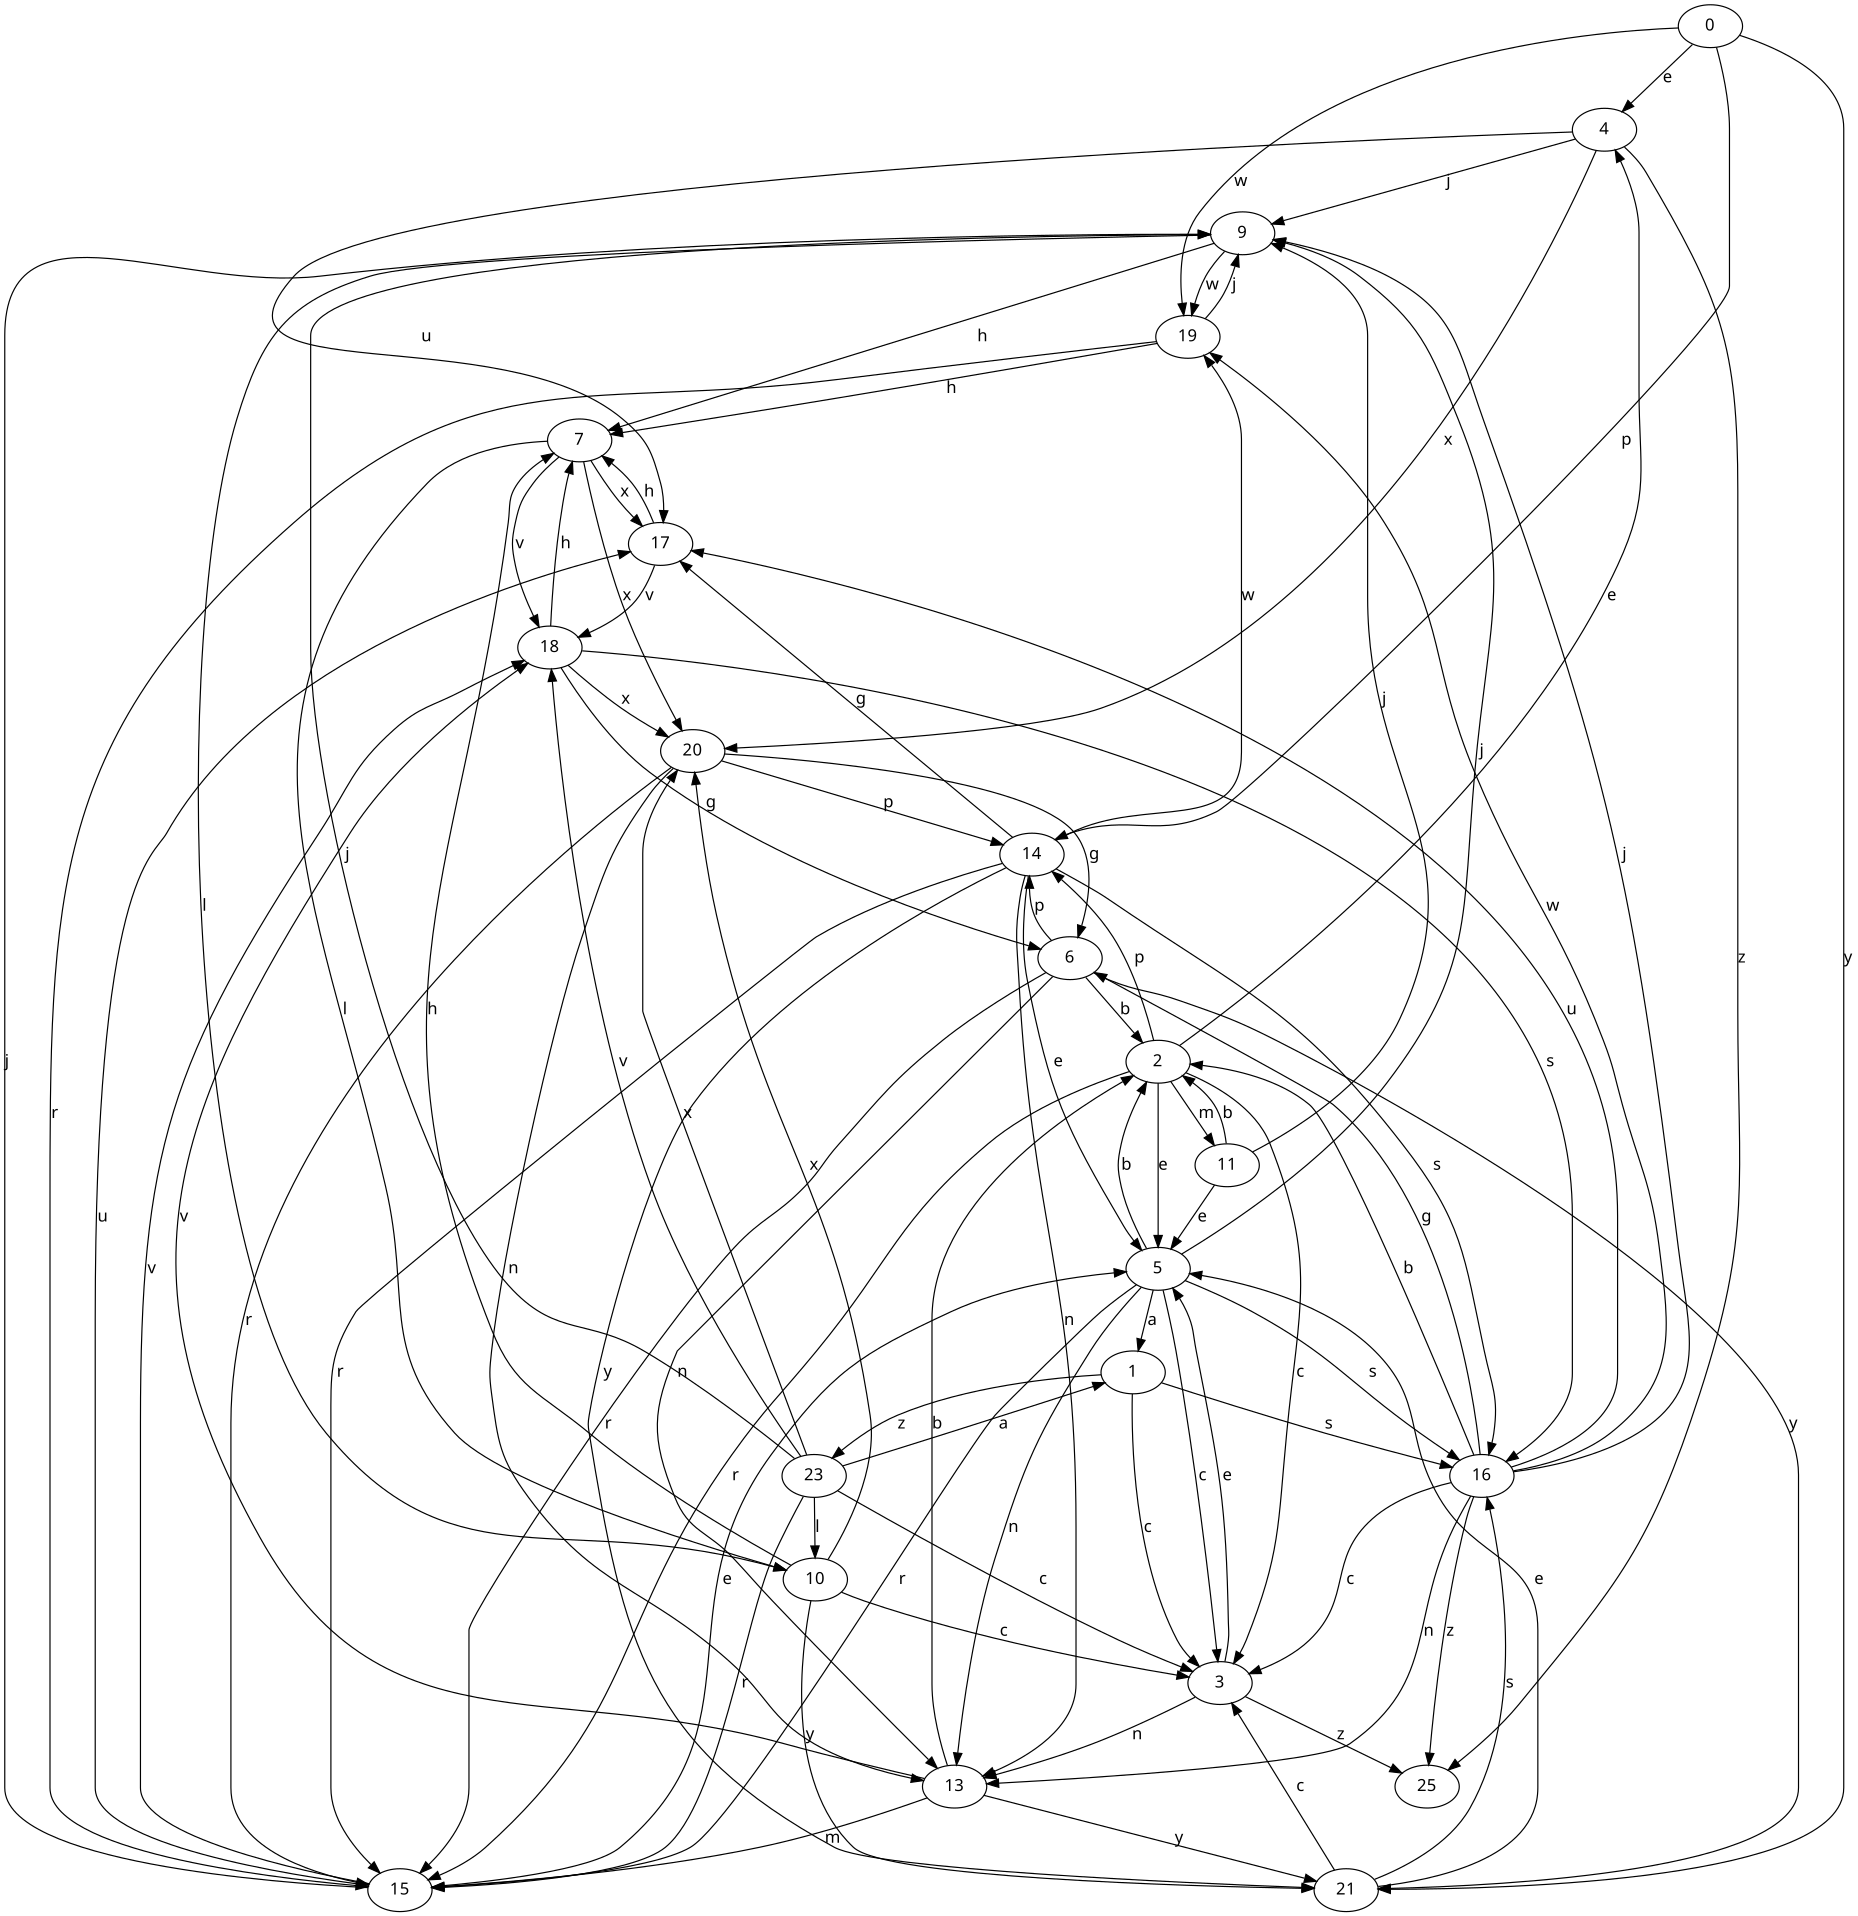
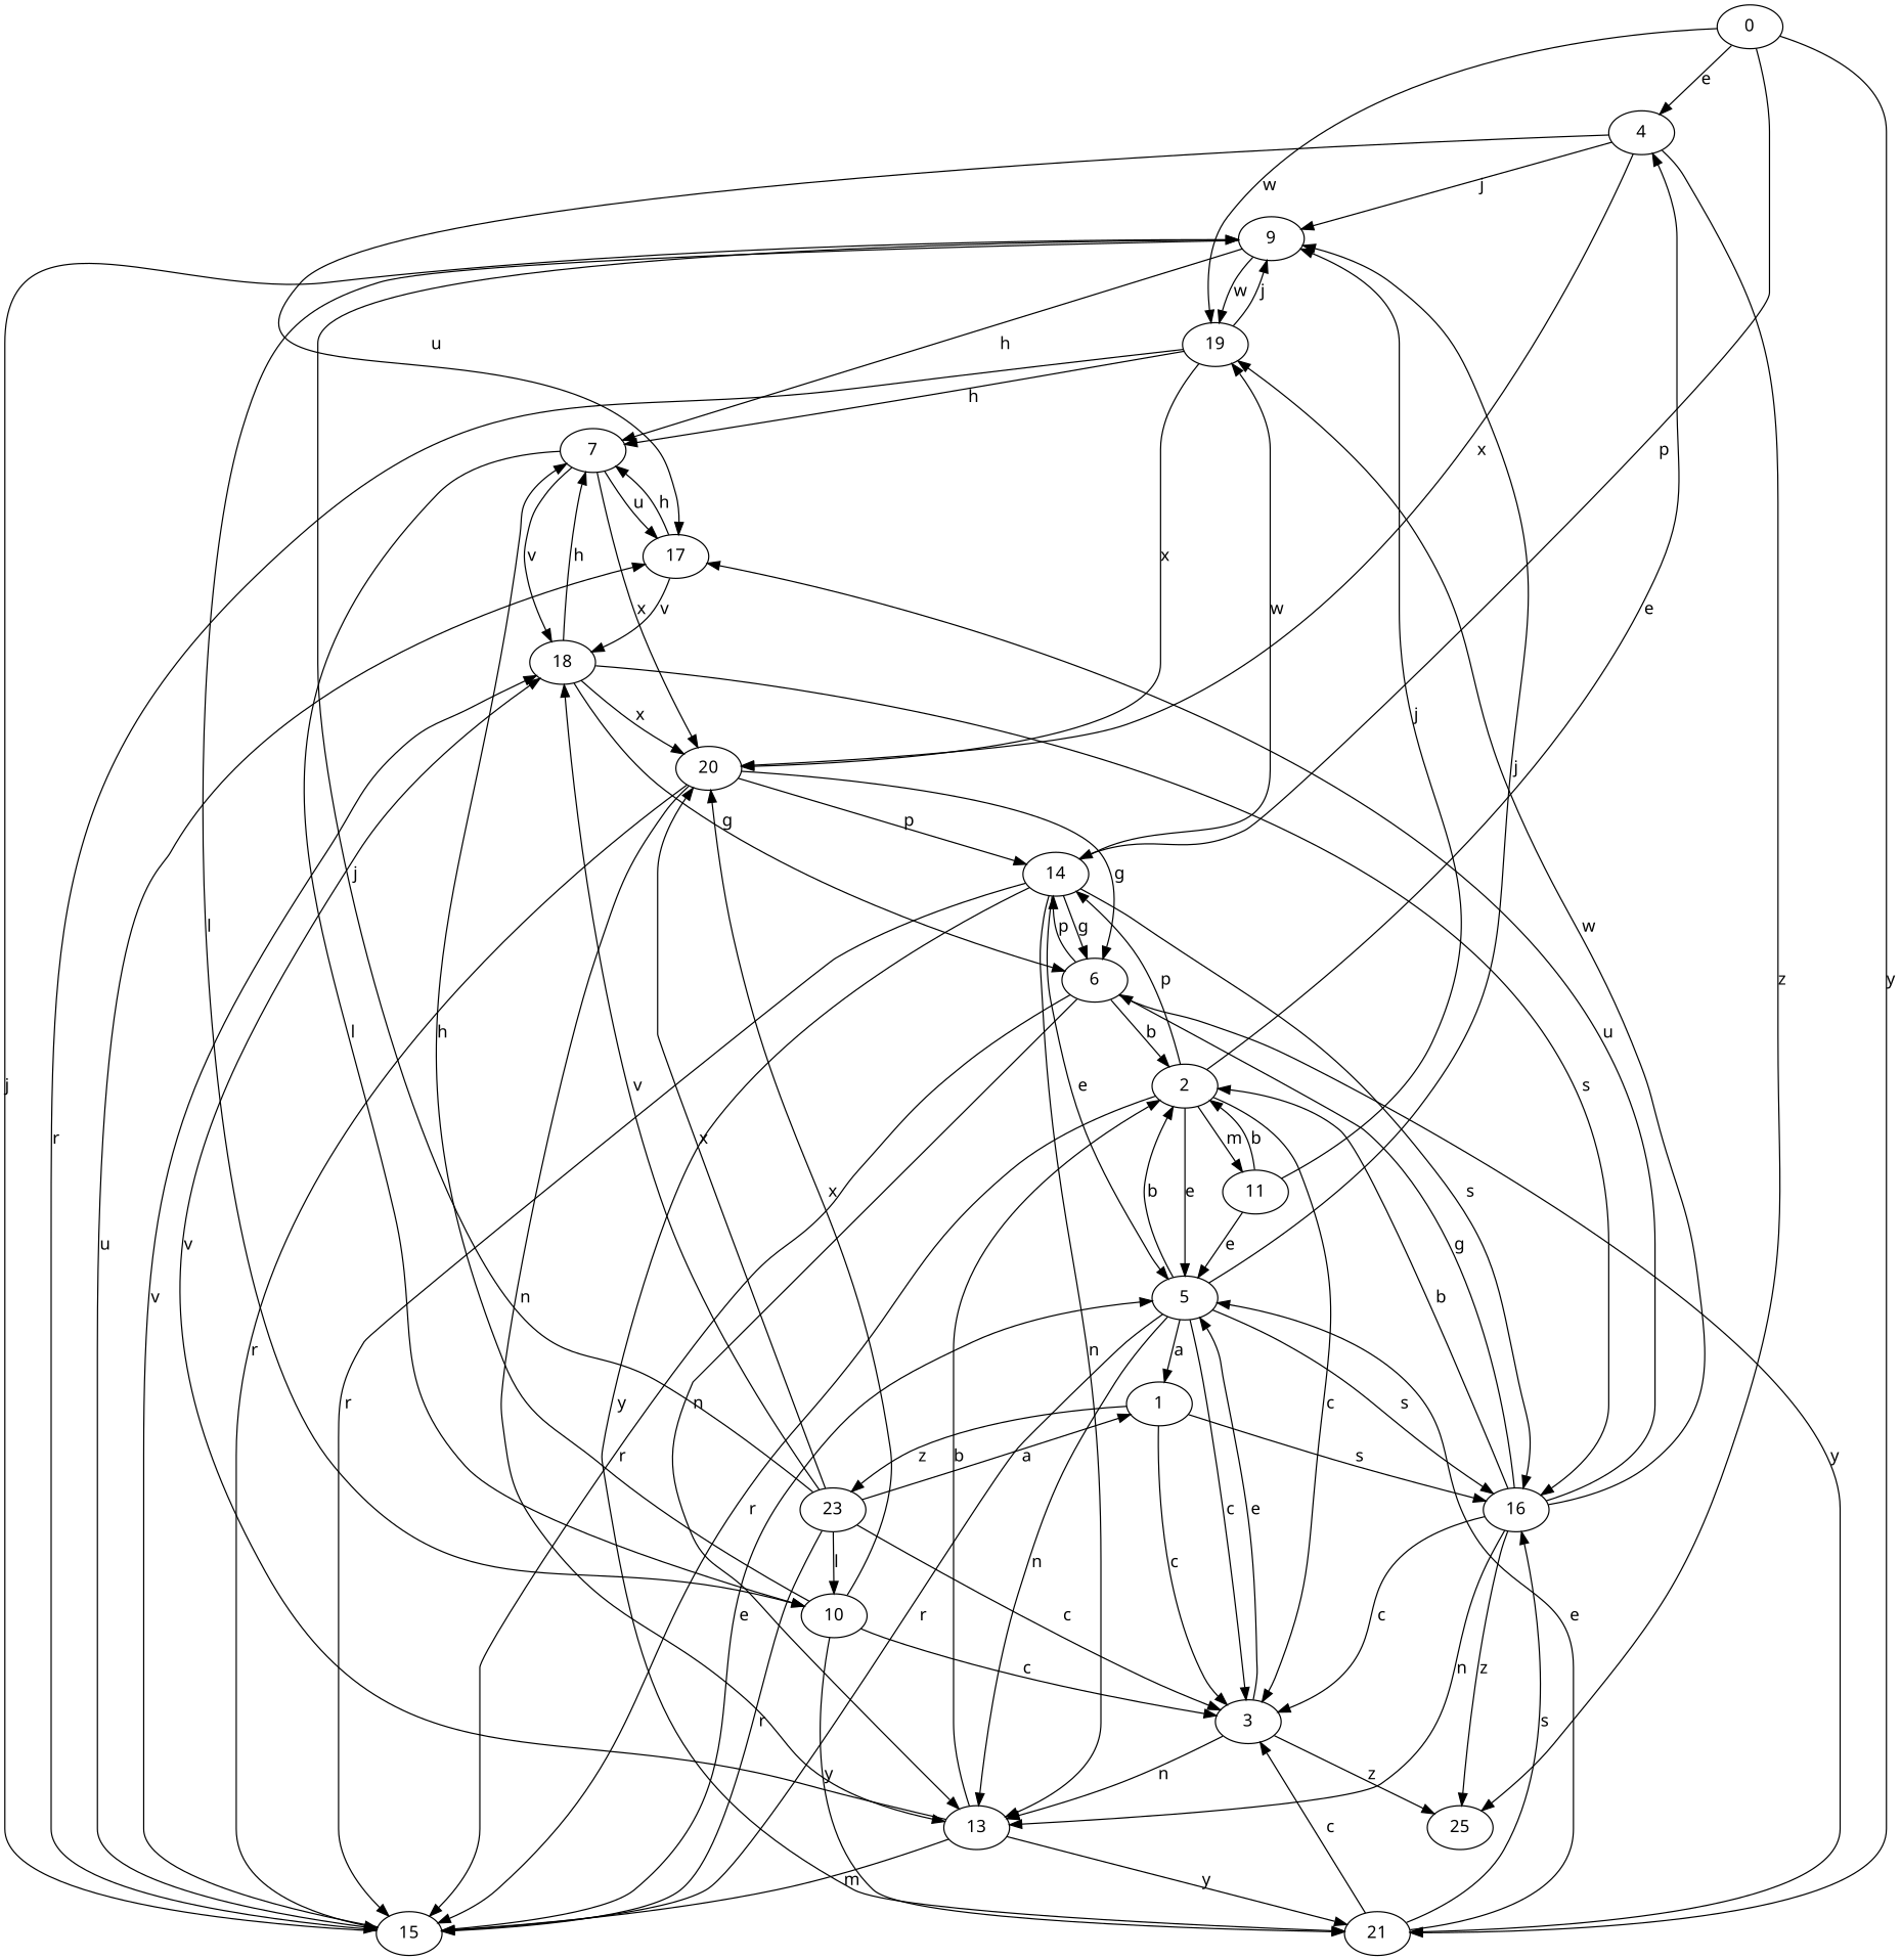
  strict digraph {
    fontname="Noto Sans"
    node [fontname="Noto Sans"]
    edge [fontname="Noto Sans"]
    0
    4
    14
    19
    21
    25
    9
    17
    20
    16
    5
    15
    13
    6
    7
    3
    1
    23
    2
    10
    18
    11
    0 -> 4 [label=e]
    0 -> 14 [label=p]
    0 -> 19 [label=w]
    0 -> 21 [label=y]
    4 -> 25 [label=z]
    4 -> 9 [label=j]
    4 -> 17 [label=u]
    4 -> 20 [label=x]
    14 -> 19 [label=w]
    14 -> 21 [label=y]
    14 -> 16 [label=s]
    14 -> 5 [label=e]
    14 -> 15 [label=r]
    14 -> 13 [label=n]
-   14 -> 17 [label=g]
+   14 -> 6 [label=g]
    19 -> 9 [label=j]
+   19 -> 20 [label=x]
    19 -> 15 [label=r]
    19 -> 7 [label=h]
    21 -> 16 [label=s]
    21 -> 5 [label=e]
    21 -> 3 [label=c]
    9 -> 19 [label=w]
    9 -> 7 [label=h]
    9 -> 10 [label=l]
    17 -> 7 [label=h]
    17 -> 18 [label=v]
    20 -> 14 [label=p]
    20 -> 15 [label=r]
    20 -> 13 [label=n]
    20 -> 6 [label=g]
    16 -> 19 [label=w]
    16 -> 25 [label=z]
-   16 -> 9 [label=j]
    16 -> 17 [label=u]
    16 -> 13 [label=n]
    16 -> 6 [label=g]
    16 -> 3 [label=c]
    16 -> 2 [label=b]
    5 -> 9 [label=j]
    5 -> 16 [label=s]
    5 -> 15 [label=r]
    5 -> 13 [label=n]
    5 -> 3 [label=c]
    5 -> 1 [label=a]
    5 -> 2 [label=b]
    15 -> 9 [label=j]
    15 -> 17 [label=u]
    15 -> 5 [label=e]
    15 -> 18 [label=v]
    13 -> 21 [label=y]
    13 -> 15 [label=m]
    13 -> 2 [label=b]
    13 -> 18 [label=v]
    6 -> 14 [label=p]
    6 -> 21 [label=y]
    6 -> 15 [label=r]
    6 -> 13 [label=n]
    6 -> 2 [label=b]
-   7 -> 17 [label=x]
+   7 -> 17 [label=u]
    7 -> 20 [label=x]
    7 -> 10 [label=l]
    7 -> 18 [label=v]
    3 -> 25 [label=z]
    3 -> 5 [label=e]
    3 -> 13 [label=n]
    1 -> 16 [label=s]
    1 -> 3 [label=c]
    1 -> 23 [label=z]
    23 -> 9 [label=j]
    23 -> 20 [label=x]
    23 -> 15 [label=r]
    23 -> 3 [label=c]
    23 -> 1 [label=a]
    23 -> 10 [label=l]
    23 -> 18 [label=v]
    2 -> 4 [label=e]
    2 -> 14 [label=p]
    2 -> 5 [label=e]
    2 -> 15 [label=r]
    2 -> 3 [label=c]
    2 -> 11 [label=m]
    10 -> 21 [label=y]
    10 -> 20 [label=x]
    10 -> 7 [label=h]
    10 -> 3 [label=c]
    18 -> 20 [label=x]
    18 -> 16 [label=s]
    18 -> 6 [label=g]
    18 -> 7 [label=h]
    11 -> 9 [label=j]
    11 -> 5 [label=e]
    11 -> 2 [label=b]
  }
